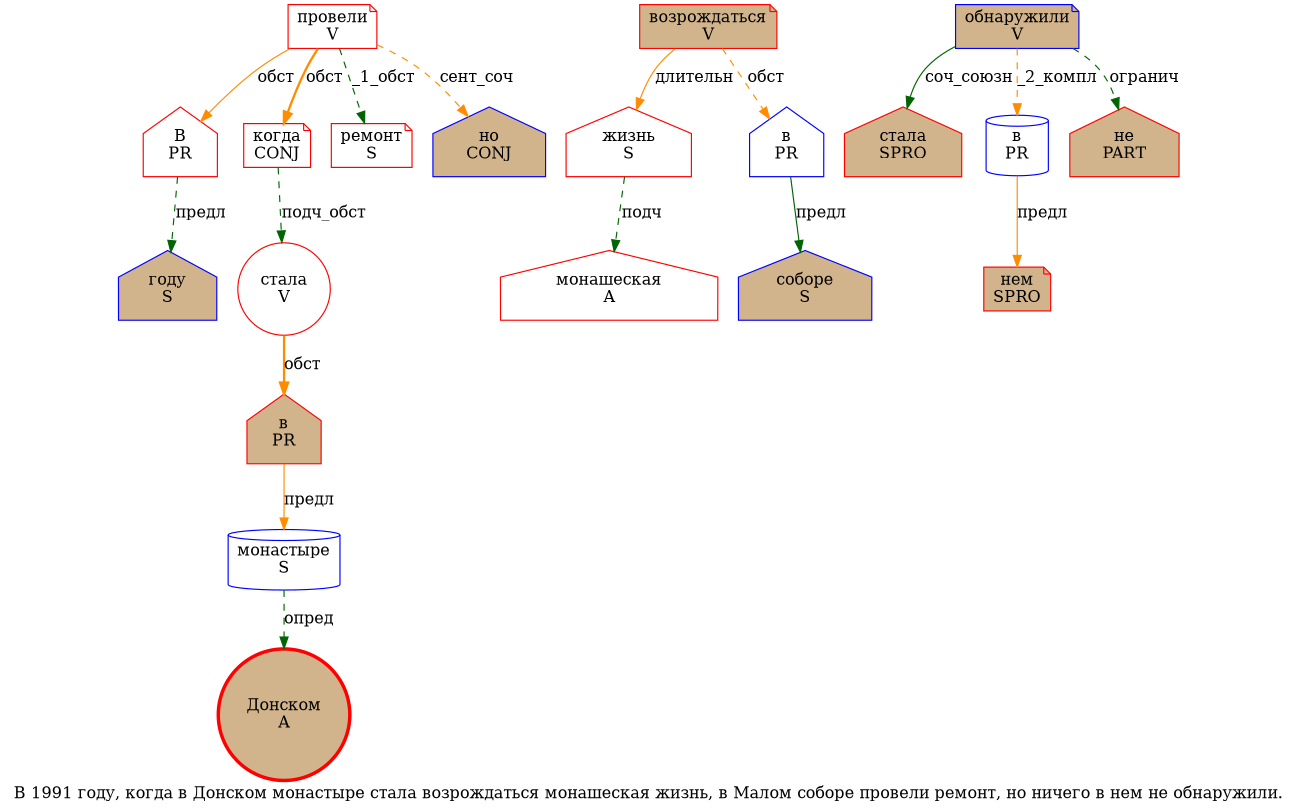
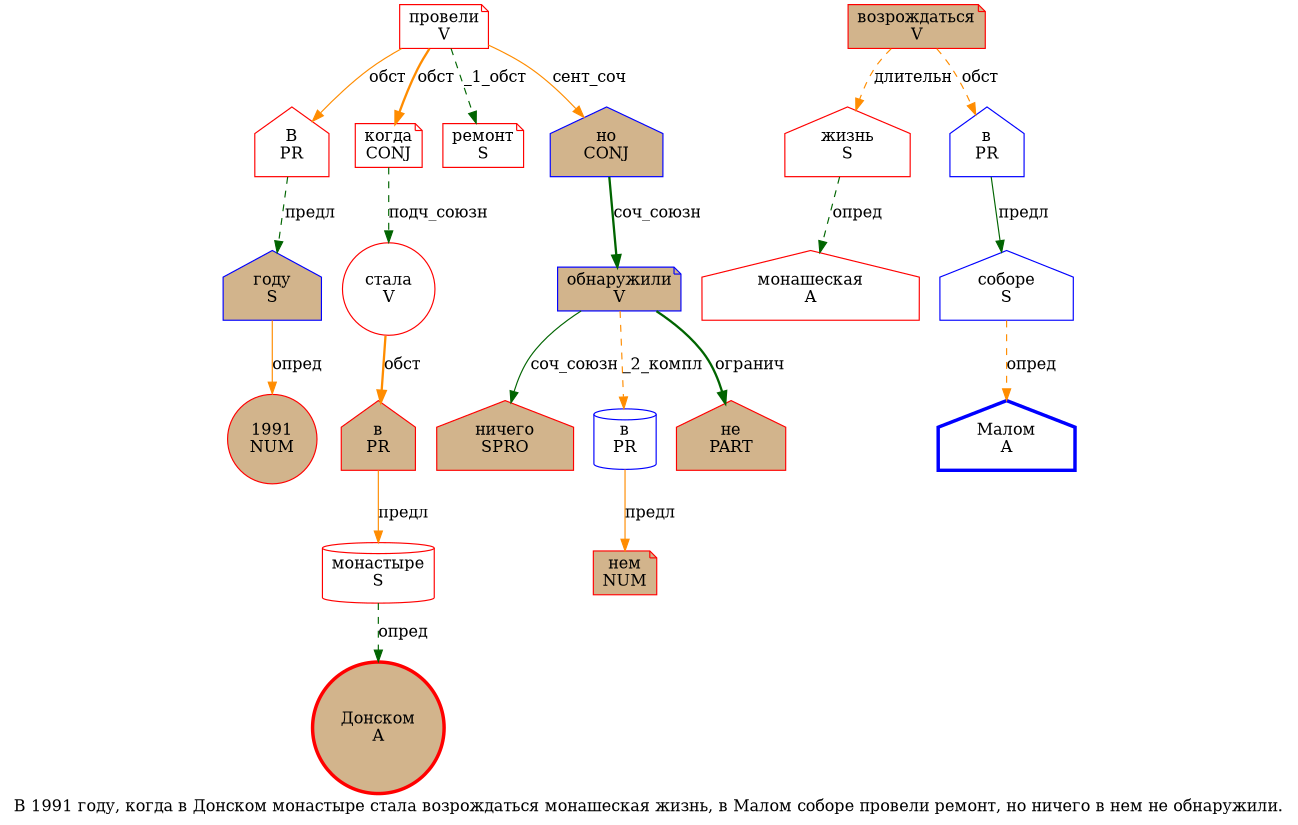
  digraph {
    label="В 1991 году, когда в Донском монастыре стала возрождаться монашеская жизнь, в Малом соборе провели ремонт, но ничего в нем не обнаружили."
    node [color=red fillcolor=white penwidth=1 shape=house style=filled]
    edge [color=darkorange style=dashed]
    n1 [label="В\nPR"]
    n2 [color=blue fillcolor=tan label="году\nS"]
+   n3 [fillcolor=tan label="1991\nNUM" shape=circle]
    n4 [label="когда\nCONJ" shape=note]
    n5 [label="стала\nV" shape=circle]
    n6 [fillcolor=tan label="в\nPR"]
-   n7 [color=blue label="монастыре\nS" shape=cylinder]
+   n7 [label="монастыре\nS" shape=cylinder]
    n8 [fillcolor=tan label="Донском\nA" penwidth=3 shape=circle]
    n9 [fillcolor=tan label="возрождаться\nV" shape=note]
    n10 [label="жизнь\nS"]
    n11 [color=blue label="в\nPR"]
    n12 [label="монашеская\nA"]
-   n13 [color=blue fillcolor=tan label="соборе\nS"]
+   n13 [color=blue label="соборе\nS"]
+   n14 [color=blue label="Малом\nA" penwidth=3]
    n15 [label="провели\nV" shape=note]
    n16 [label="ремонт\nS" shape=note]
    n17 [color=blue fillcolor=tan label="но\nCONJ"]
    n18 [color=blue fillcolor=tan label="обнаружили\nV" shape=note]
-   n19 [fillcolor=tan label="стала\nSPRO"]
+   n19 [fillcolor=tan label="ничего\nSPRO"]
    n20 [color=blue label="в\nPR" shape=cylinder]
    n21 [fillcolor=tan label="не\nPART"]
-   n22 [fillcolor=tan label="нем\nSPRO" shape=note]
+   n22 [fillcolor=tan label="нем\nNUM" shape=note]
    n1 -> n2 [color=darkgreen label="предл"]
-   n4 -> n5 [color=darkgreen label="подч_обст"]
+   n2 -> n3 [label="опред" style=solid]
+   n4 -> n5 [color=darkgreen label="подч_союзн"]
    n5 -> n6 [label="обст" style=bold]
    n6 -> n7 [label="предл" style=solid]
    n7 -> n8 [color=darkgreen label="опред"]
-   n9 -> n10 [label="длительн" style=solid]
+   n9 -> n10 [label="длительн"]
    n9 -> n11 [label="обст"]
-   n10 -> n12 [color=darkgreen label="подч"]
+   n10 -> n12 [color=darkgreen label="опред"]
    n11 -> n13 [color=darkgreen label="предл" style=solid]
+   n13 -> n14 [label="опред"]
    n15 -> n1 [label="обст" style=solid]
    n15 -> n4 [label="обст" style=bold]
    n15 -> n16 [color=darkgreen label="_1_обст"]
-   n15 -> n17 [label="сент_соч"]
+   n15 -> n17 [label="сент_соч" style=solid]
+   n17 -> n18 [color=darkgreen label="соч_союзн" style=bold]
    n18 -> n19 [color=darkgreen label="соч_союзн" style=solid]
    n18 -> n20 [label="_2_компл"]
-   n18 -> n21 [color=darkgreen label="огранич"]
+   n18 -> n21 [color=darkgreen label="огранич" style=bold]
    n20 -> n22 [label="предл" style=solid]
  }
